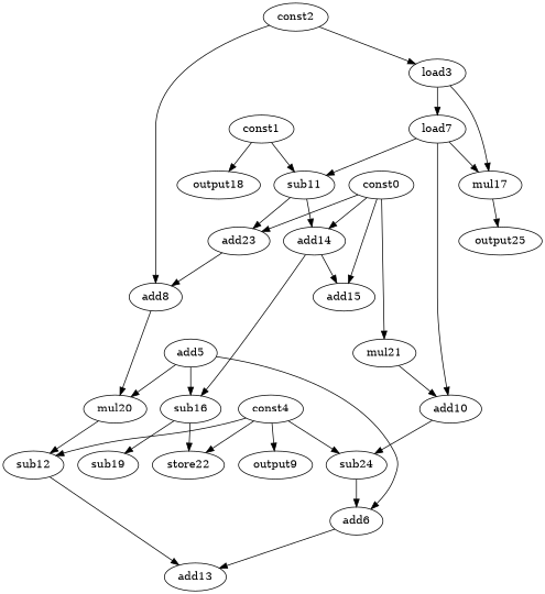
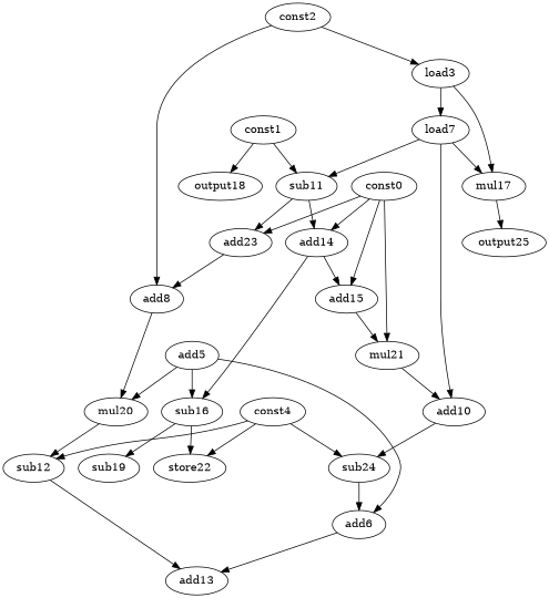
  digraph {
    node [opcode=add]
    edge [operand=0]
    const0 [opcode=const]
    add14
    add15
    mul21 [opcode=mul]
    add23
    sub16 [opcode=sub]
    add10
    add8
    const1 [opcode=const]
    sub11 [opcode=sub]
    output18 [opcode=output]
    const2 [opcode=const]
    load3 [opcode=load]
    load7 [opcode=load]
    mul17 [opcode=mul]
    mul20 [opcode=mul]
    sub24 [opcode=sub]
    output25 [opcode=output]
    const4 [opcode=const]
-   output9 [opcode=output]
    sub12 [opcode=sub]
    store22 [opcode=store]
    add13
    add6
    n25 [label=add5 opcode=const]
    n26 [label=sub19 opcode=store]
    const0 -> add14
    const0 -> add15
    const0 -> mul21
    const0 -> add23
    add14 -> add15 [operand=1]
    add14 -> sub16 [operand=1]
+   add15 -> mul21 [operand=1]
    mul21 -> add10 [operand=1]
    add23 -> add8 [operand=1]
    sub16 -> store22
    sub16 -> n26
    add10 -> sub24
    add8 -> mul20
    const1 -> sub11
    const1 -> output18
    sub11 -> add14 [operand=1]
    sub11 -> add23 [operand=1]
    const2 -> add8
    const2 -> load3
    load3 -> load7
    load3 -> mul17
    load7 -> add10
    load7 -> sub11 [operand=1]
    load7 -> mul17 [operand=1]
    mul17 -> output25
    mul20 -> sub12 [operand=1]
    sub24 -> add6
    const4 -> sub24 [operand=1]
-   const4 -> output9
    const4 -> sub12
    const4 -> store22 [operand=1]
    sub12 -> add13
    add6 -> add13 [operand=1]
    n25 -> sub16
    n25 -> mul20 [operand=1]
    n25 -> add6 [operand=1]
  }
